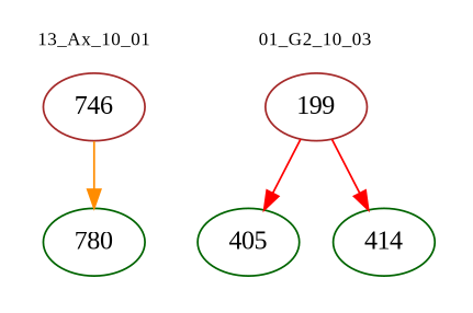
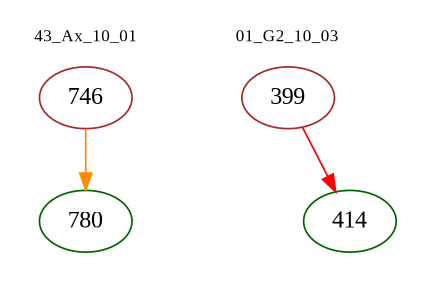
  digraph {
    fontname="Liberation Serif"
    node [color=darkgreen fontname="Liberation Serif"]
    edge [color=red fontname="Liberation Serif"]
    n1 [color=brown label=746]
    n2 [label=780]
-   n3 [color=brown label=199]
-   n4 [label=405]
+   n3 [color=brown label=399]
    n5 [label=414]
    subgraph cluster_1 {
      color=white
      fontsize=10
-     label="13_Ax_10_01"
+     label="43_Ax_10_01"
      n1
      n2
    }
    subgraph cluster_2 {
      color=white
      fontsize=10
      label="01_G2_10_03"
      n3
-     n4
      n5
    }
    n1 -> n2 [color=darkorange]
-   n3 -> n4
    n3 -> n5
  }
